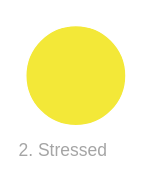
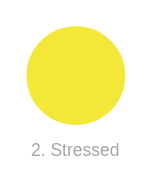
  <mxCell id="0" />
  <mxCell id="1" parent="0" />
  <mxCell id="2" value="" style="ellipse;whiteSpace=wrap;html=1;aspect=fixed;strokeColor=#FFFFFF;fillColor=#f3e838;" parent="1" vertex="1"><mxGeometry x="20" y="20" width="80" height="80" as="geometry" /></mxCell>
- <mxCell id="3" value="2. Stressed" style="rounded=0;whiteSpace=wrap;html=1;strokeColor=none;fontSize=14;fontColor=#a5a5a5;fillColor=none;" parent="1" vertex="1"><mxGeometry x="10" y="110" width="80" height="20" as="geometry" /></mxCell>
+ <mxCell id="3" value="2. Stressed" style="rounded=0;whiteSpace=wrap;html=1;strokeColor=none;fontSize=14;fontColor=#a5a5a5;fillColor=none;" parent="1" vertex="1"><mxGeometry x="20" y="110" width="80" height="20" as="geometry" /></mxCell>
